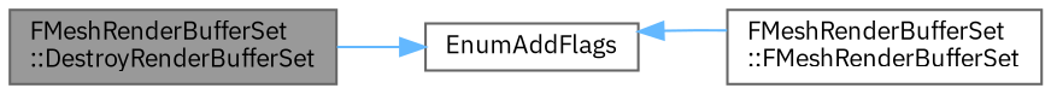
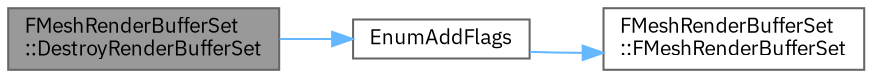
  digraph {
    fontname="IBM Plex Sans"
    rankdir=LR
    node [color=grey40 fillcolor=white fontname="IBM Plex Sans" fontsize=10 shape=box style=filled]
    edge [color=steelblue1 fontname="IBM Plex Sans" fontsize=10 labelfontname=Helvetica labelfontsize=10 style=solid]
    n1 [color=gray40 fillcolor=grey60 fontcolor=black height=0.2 label="FMeshRenderBufferSet\l::DestroyRenderBufferSet" width=0.4]
    n2 [height=0.2 label=EnumAddFlags width=0.4]
    n3 [height=0.2 label="FMeshRenderBufferSet\l::FMeshRenderBufferSet" width=0.4]
    n1 -> n2
-   n3 -> n2
+   n2 -> n3
  }
